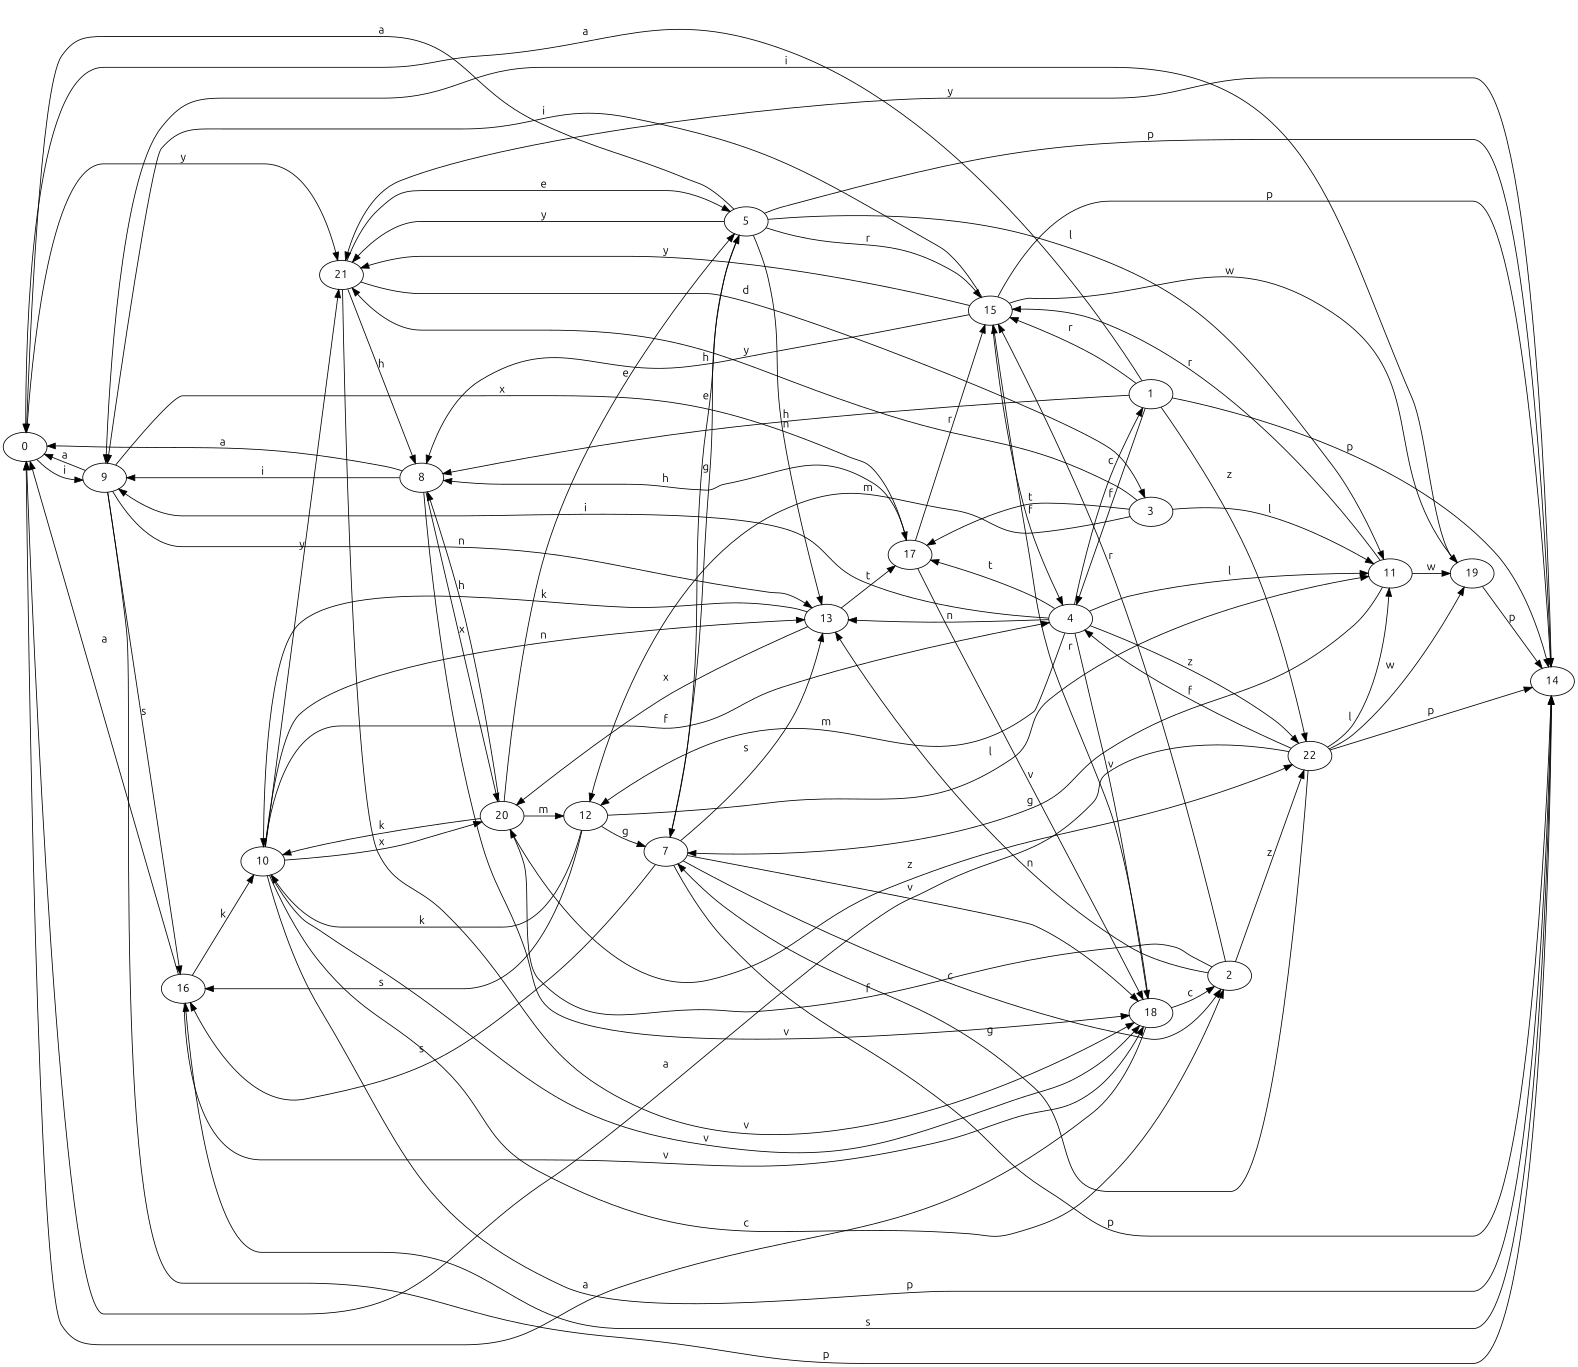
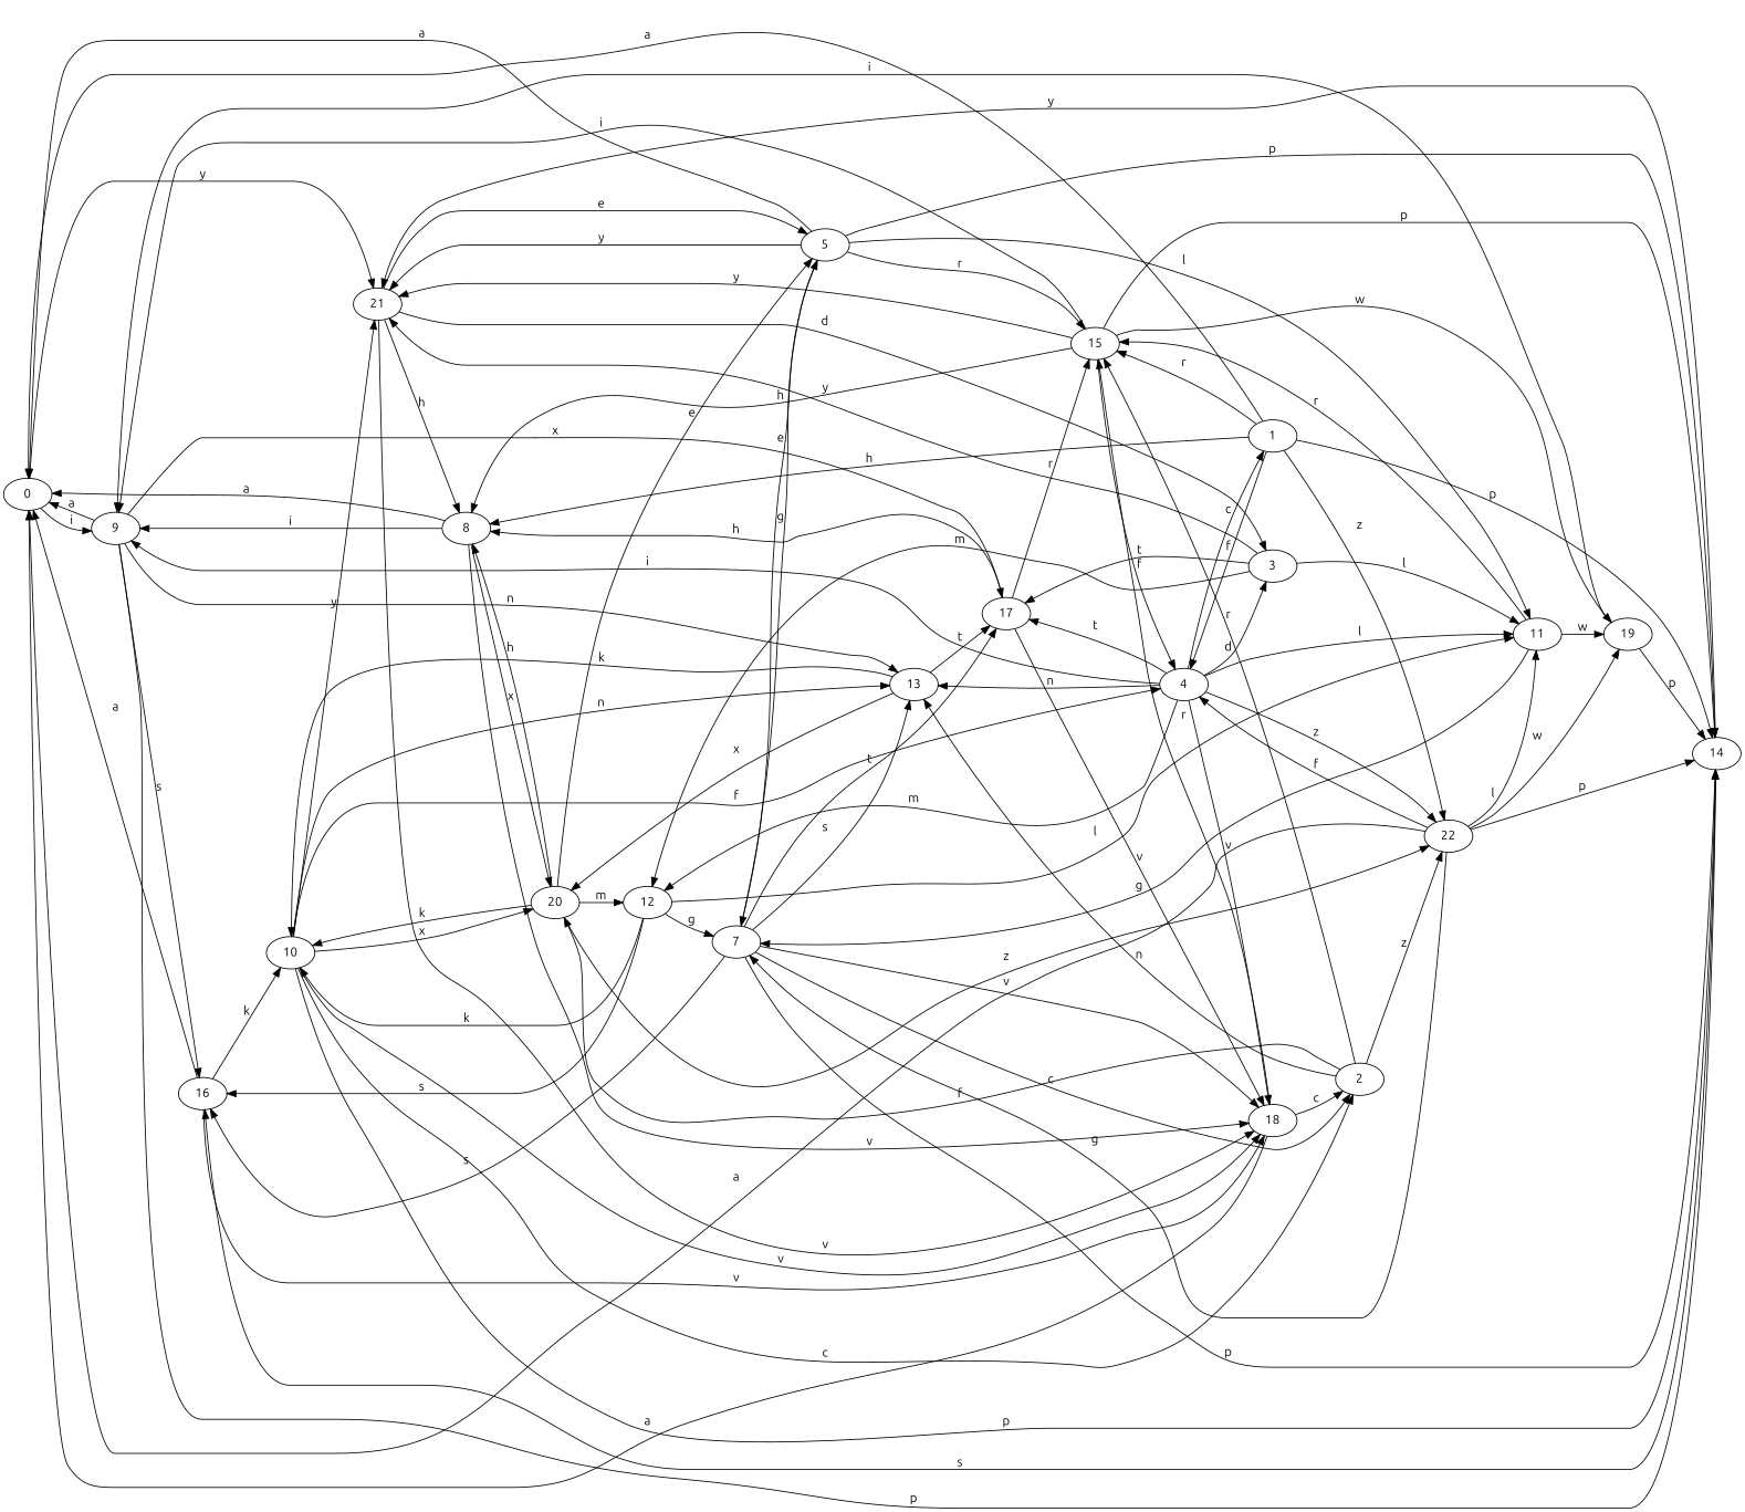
  strict digraph {
    fontname=Ubuntu
    rankdir=LR
    node [fontname=Ubuntu]
    edge [fontname=Ubuntu]
    0
    9
    21
    14
    13
    17
    16
    8
    3
    5
    18
    1
    n13 [label=4]
    15
    22
    11
    12
    20
    19
    7
    2
    10
    0 -> 9 [label=i]
    0 -> 21 [label=y]
    9 -> 0 [label=a]
    9 -> 14 [label=p]
    9 -> 13 [label=n]
    9 -> 17 [label=x]
    9 -> 16 [label=s]
    21 -> 8 [label=h]
    21 -> 3 [label=d]
    21 -> 5 [label=e]
    21 -> 18 [label=v]
    14 -> 21 [label=y]
    14 -> 16 [label=s]
    13 -> 17 [label=t]
    13 -> 20 [label=x]
    13 -> 10 [label=k]
    17 -> 8 [label=h]
    17 -> 18 [label=v]
    17 -> 15 [label=r]
    16 -> 0 [label=a]
    16 -> 18 [label=v]
    16 -> 10 [label=k]
    8 -> 0 [label=a]
    8 -> 9 [label=i]
    8 -> 18 [label=v]
    8 -> 20 [label=x]
    3 -> 21 [label=y]
    3 -> 17 [label=t]
    3 -> 11 [label=l]
    3 -> 12 [label=m]
    5 -> 0 [label=a]
    5 -> 21 [label=y]
    5 -> 14 [label=p]
-   5 -> 13 [label=n]
    5 -> 15 [label=r]
    5 -> 11 [label=l]
    5 -> 7 [label=g]
    18 -> 0 [label=a]
    18 -> 15 [label=r]
    18 -> 2 [label=c]
    1 -> 0 [label=a]
    1 -> 14 [label=p]
    1 -> 8 [label=h]
    1 -> n13 [label=f]
    1 -> 15 [label=r]
    1 -> 22 [label=z]
    n13 -> 9 [label=i]
    n13 -> 13 [label=n]
    n13 -> 17 [label=t]
+   n13 -> 3 [label=d]
    n13 -> 18 [label=v]
    n13 -> 1 [label=c]
    n13 -> 22 [label=z]
    n13 -> 11 [label=l]
    n13 -> 12 [label=m]
    15 -> 9 [label=i]
    15 -> 21 [label=y]
    15 -> 14 [label=p]
    15 -> 8 [label=h]
    15 -> n13 [label=f]
    15 -> 19 [label=w]
    22 -> 0 [label=a]
    22 -> 14 [label=p]
    22 -> n13 [label=f]
    22 -> 11 [label=l]
    22 -> 19 [label=w]
    22 -> 7 [label=g]
    11 -> 15 [label=r]
    11 -> 19 [label=w]
    11 -> 7 [label=g]
    12 -> 16 [label=s]
    12 -> 11 [label=l]
    12 -> 7 [label=g]
    12 -> 10 [label=k]
    20 -> 8 [label=h]
    20 -> 5 [label=e]
    20 -> 22 [label=z]
    20 -> 12 [label=m]
    20 -> 10 [label=k]
    19 -> 9 [label=i]
    19 -> 14 [label=p]
    7 -> 14 [label=p]
    7 -> 13 [label=s]
+   7 -> 17 [label=t]
    7 -> 16 [label=s]
    7 -> 5 [label=e]
    7 -> 18 [label=v]
    7 -> 2 [label=c]
    2 -> 13 [label=n]
    2 -> 15 [label=r]
    2 -> 22 [label=z]
    2 -> 20 [label=f]
    10 -> 21 [label=y]
    10 -> 14 [label=p]
    10 -> 13 [label=n]
    10 -> 18 [label=v]
    10 -> n13 [label=f]
    10 -> 20 [label=x]
    10 -> 2 [label=c]
  }
